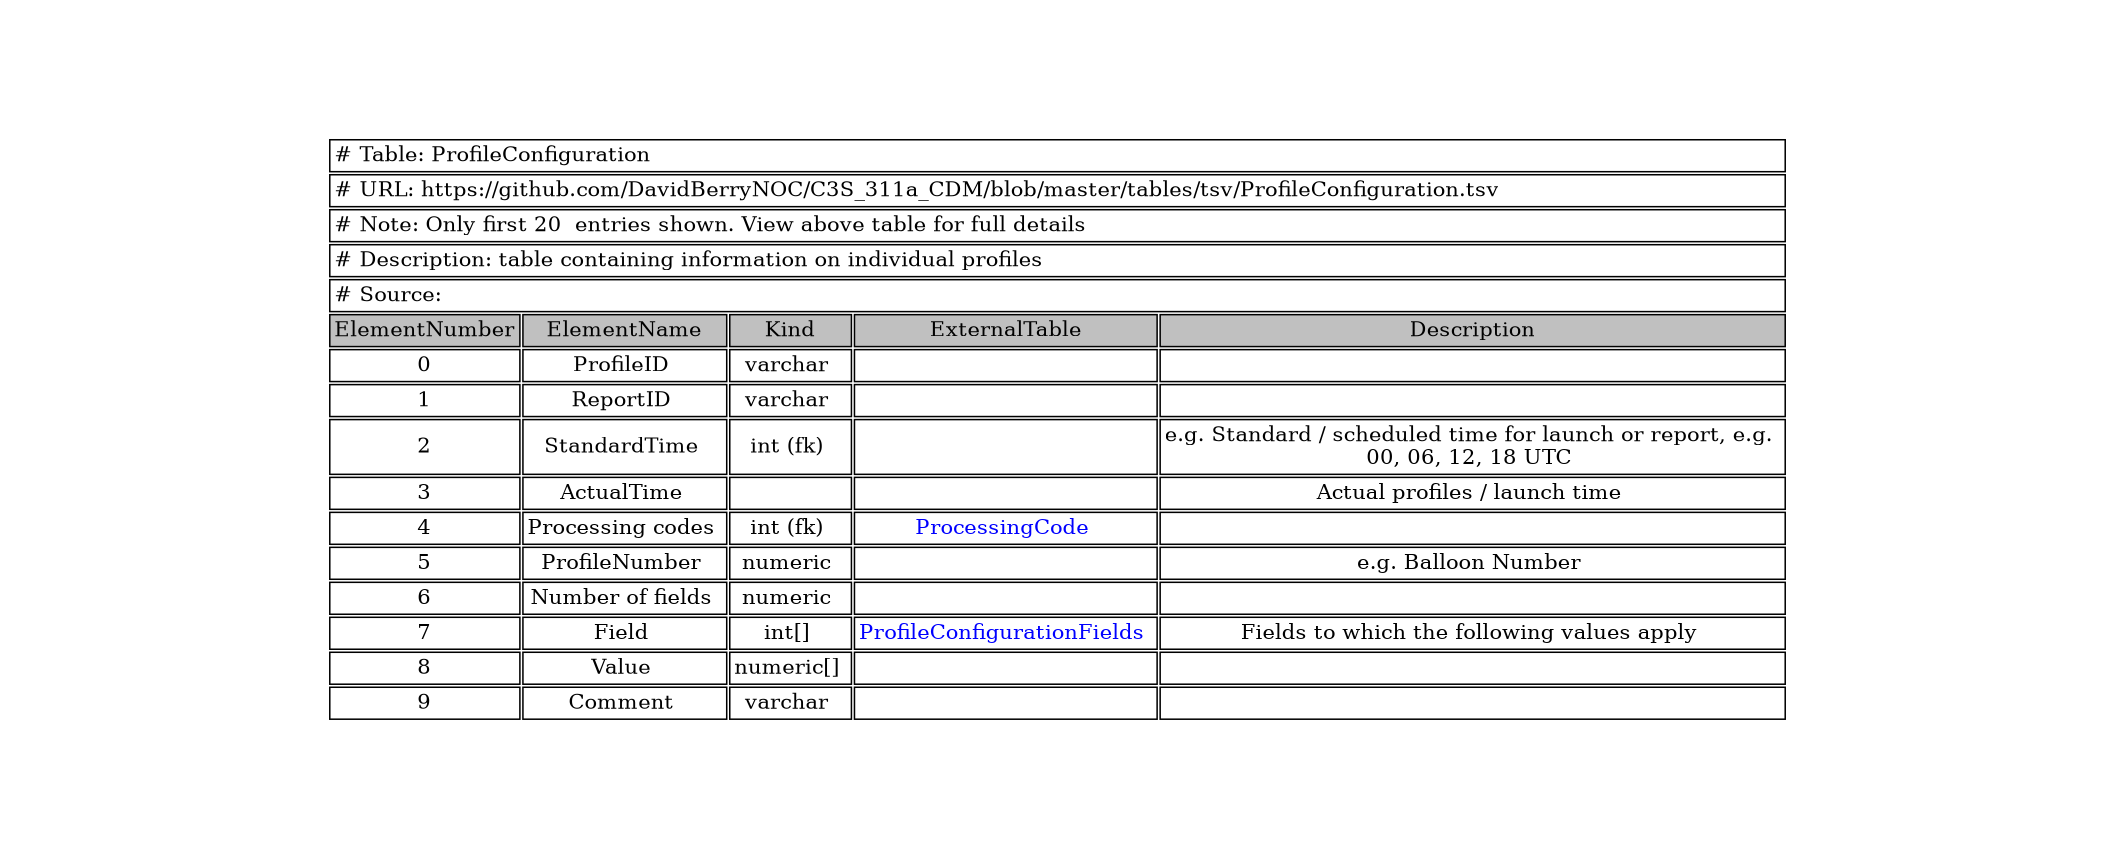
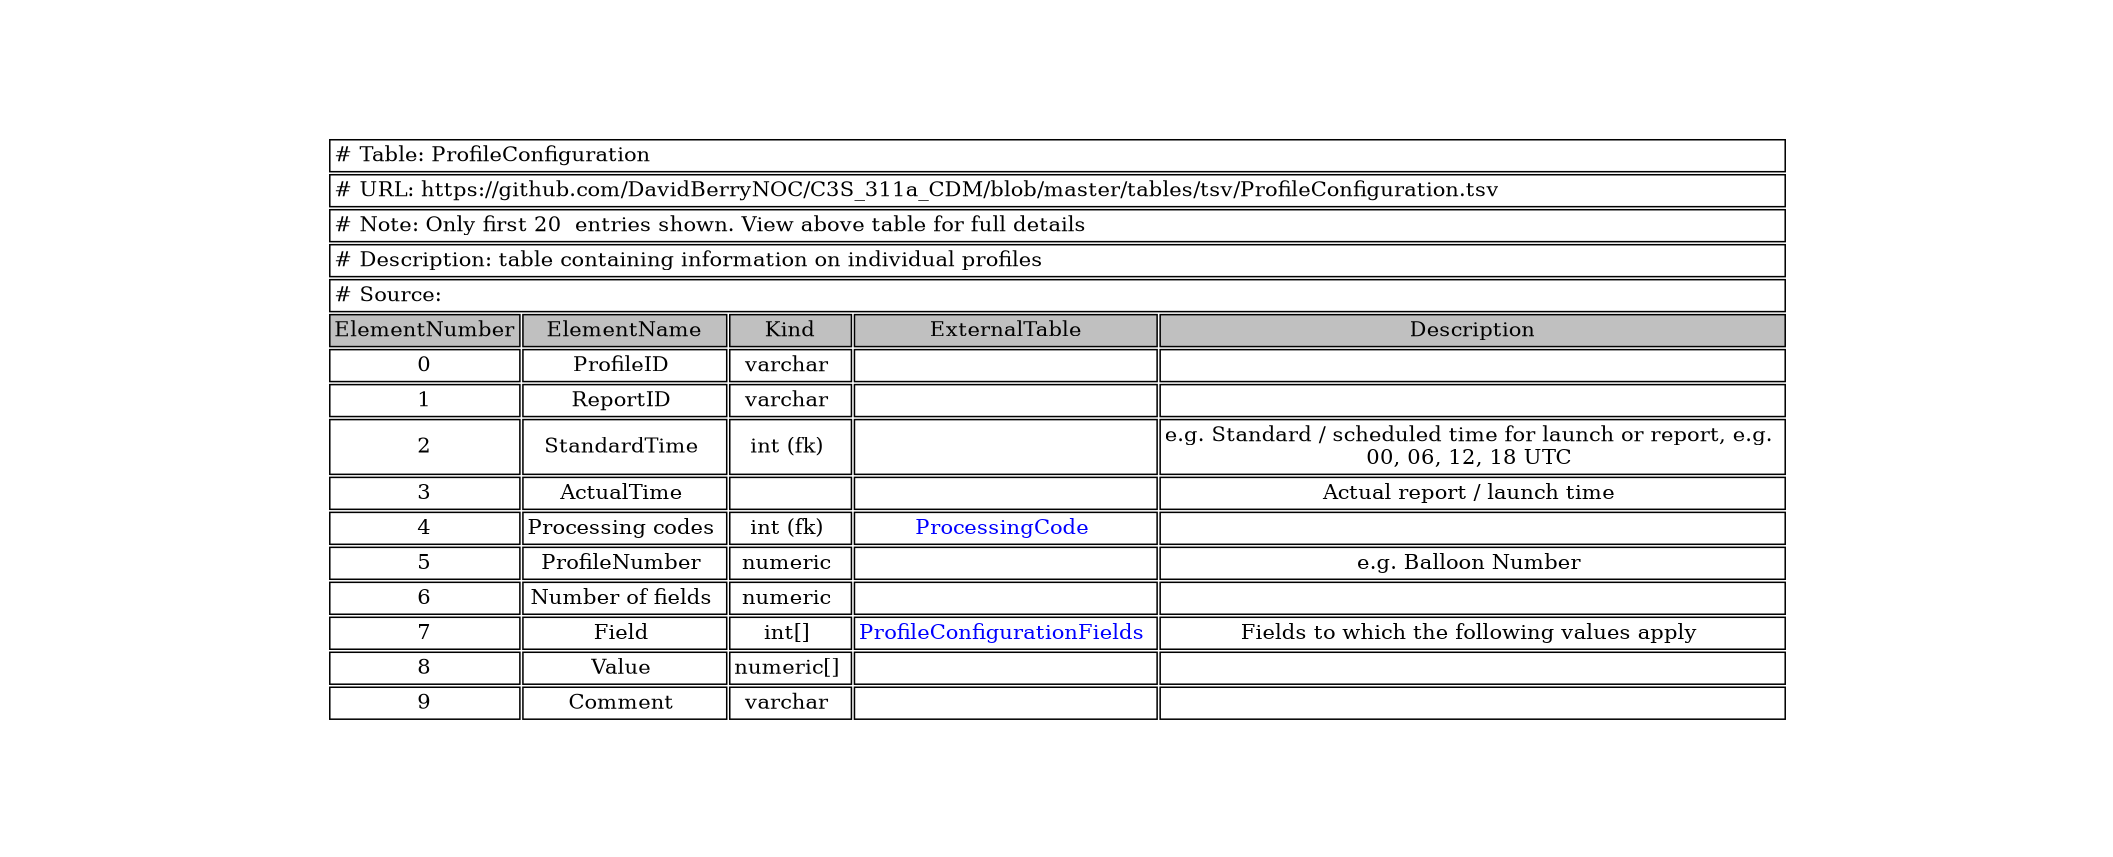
  digraph {
-   n1 [color=white label=<<TABLE BORDER="0" CELLBORDER="1" CELLSPACING="2" COLOR="BLACK"> <TR><TD COLSPAN="5" ALIGN="left" PORT="head"># Table: ProfileConfiguration</TD></TR> <TR><TD COLSPAN="5" ALIGN="left"># URL: https://github.com/DavidBerryNOC/C3S_311a_CDM/blob/master/tables/tsv/ProfileConfiguration.tsv</TD></TR> <TR><TD COLSPAN="5" ALIGN="left"># Note: Only first 20  entries shown. View above table for full details</TD></TR> <TR><TD ALIGN="left" COLSPAN="5"># Description: table containing information on individual profiles</TD></TR> <TR><TD ALIGN="left" COLSPAN="5"># Source:</TD></TR> <TR><TD BGCOLOR="GRAY">ElementNumber</TD><TD BGCOLOR="GRAY">ElementName</TD><TD BGCOLOR="GRAY">Kind</TD><TD BGCOLOR="GRAY">ExternalTable</TD><TD BGCOLOR="GRAY">Description</TD></TR> <TR><TD PORT="ProfileIDL">0</TD><TD>ProfileID </TD><TD>varchar </TD><TD></TD><TD PORT="ProfileIDR"></TD></TR> <TR><TD PORT="ReportIDL">1</TD><TD>ReportID </TD><TD>varchar </TD><TD></TD><TD PORT="ReportIDR"></TD></TR> <TR><TD PORT="StandardTimeL">2</TD><TD>StandardTime </TD><TD>int (fk) </TD><TD></TD><TD PORT="StandardTimeR">e.g. Standard / scheduled time for launch or report, e.g. <BR/>00, 06, 12, 18 UTC </TD></TR> <TR><TD PORT="ActualTimeL">3</TD><TD>ActualTime </TD><TD></TD><TD></TD><TD PORT="ActualTimeR">Actual profiles / launch time </TD></TR> <TR><TD PORT="Processing codesL">4</TD><TD>Processing codes </TD><TD>int (fk) </TD><TD HREF="https://github.com/DavidBerryNOC/C3S_311a_CDM/blob/master/tables/tsv/ProcessingCode.tsv"><FONT color="blue">ProcessingCode </FONT></TD><TD PORT="Processing codesR"></TD></TR> <TR><TD PORT="ProfileNumberL">5</TD><TD>ProfileNumber </TD><TD>numeric </TD><TD></TD><TD PORT="ProfileNumberR">e.g. Balloon Number </TD></TR> <TR><TD PORT="Number of fieldsL">6</TD><TD>Number of fields </TD><TD>numeric </TD><TD></TD><TD PORT="Number of fieldsR"></TD></TR> <TR><TD PORT="FieldL">7</TD><TD>Field </TD><TD>int[] </TD><TD HREF="https://github.com/DavidBerryNOC/C3S_311a_CDM/blob/master/tables/tsv/ProfileConfigurationFields.tsv"><FONT color="blue">ProfileConfigurationFields </FONT></TD><TD PORT="FieldR">Fields to which the following values apply </TD></TR> <TR><TD PORT="ValueL">8</TD><TD>Value </TD><TD>numeric[] </TD><TD></TD><TD PORT="ValueR"></TD></TR> <TR><TD PORT="CommentL">9</TD><TD>Comment </TD><TD>varchar </TD><TD></TD><TD PORT="CommentR"></TD></TR> </TABLE>>]
+   n1 [color=white label=<<TABLE BORDER="0" CELLBORDER="1" CELLSPACING="2" COLOR="BLACK"> <TR><TD COLSPAN="5" ALIGN="left" PORT="head"># Table: ProfileConfiguration</TD></TR> <TR><TD COLSPAN="5" ALIGN="left"># URL: https://github.com/DavidBerryNOC/C3S_311a_CDM/blob/master/tables/tsv/ProfileConfiguration.tsv</TD></TR> <TR><TD COLSPAN="5" ALIGN="left"># Note: Only first 20  entries shown. View above table for full details</TD></TR> <TR><TD ALIGN="left" COLSPAN="5"># Description: table containing information on individual profiles</TD></TR> <TR><TD ALIGN="left" COLSPAN="5"># Source:</TD></TR> <TR><TD BGCOLOR="GRAY">ElementNumber</TD><TD BGCOLOR="GRAY">ElementName</TD><TD BGCOLOR="GRAY">Kind</TD><TD BGCOLOR="GRAY">ExternalTable</TD><TD BGCOLOR="GRAY">Description</TD></TR> <TR><TD PORT="ProfileIDL">0</TD><TD>ProfileID </TD><TD>varchar </TD><TD></TD><TD PORT="ProfileIDR"></TD></TR> <TR><TD PORT="ReportIDL">1</TD><TD>ReportID </TD><TD>varchar </TD><TD></TD><TD PORT="ReportIDR"></TD></TR> <TR><TD PORT="StandardTimeL">2</TD><TD>StandardTime </TD><TD>int (fk) </TD><TD></TD><TD PORT="StandardTimeR">e.g. Standard / scheduled time for launch or report, e.g. <BR/>00, 06, 12, 18 UTC </TD></TR> <TR><TD PORT="ActualTimeL">3</TD><TD>ActualTime </TD><TD></TD><TD></TD><TD PORT="ActualTimeR">Actual report / launch time </TD></TR> <TR><TD PORT="Processing codesL">4</TD><TD>Processing codes </TD><TD>int (fk) </TD><TD HREF="https://github.com/DavidBerryNOC/C3S_311a_CDM/blob/master/tables/tsv/ProcessingCode.tsv"><FONT color="blue">ProcessingCode </FONT></TD><TD PORT="Processing codesR"></TD></TR> <TR><TD PORT="ProfileNumberL">5</TD><TD>ProfileNumber </TD><TD>numeric </TD><TD></TD><TD PORT="ProfileNumberR">e.g. Balloon Number </TD></TR> <TR><TD PORT="Number of fieldsL">6</TD><TD>Number of fields </TD><TD>numeric </TD><TD></TD><TD PORT="Number of fieldsR"></TD></TR> <TR><TD PORT="FieldL">7</TD><TD>Field </TD><TD>int[] </TD><TD HREF="https://github.com/DavidBerryNOC/C3S_311a_CDM/blob/master/tables/tsv/ProfileConfigurationFields.tsv"><FONT color="blue">ProfileConfigurationFields </FONT></TD><TD PORT="FieldR">Fields to which the following values apply </TD></TR> <TR><TD PORT="ValueL">8</TD><TD>Value </TD><TD>numeric[] </TD><TD></TD><TD PORT="ValueR"></TD></TR> <TR><TD PORT="CommentL">9</TD><TD>Comment </TD><TD>varchar </TD><TD></TD><TD PORT="CommentR"></TD></TR> </TABLE>>]
  }
